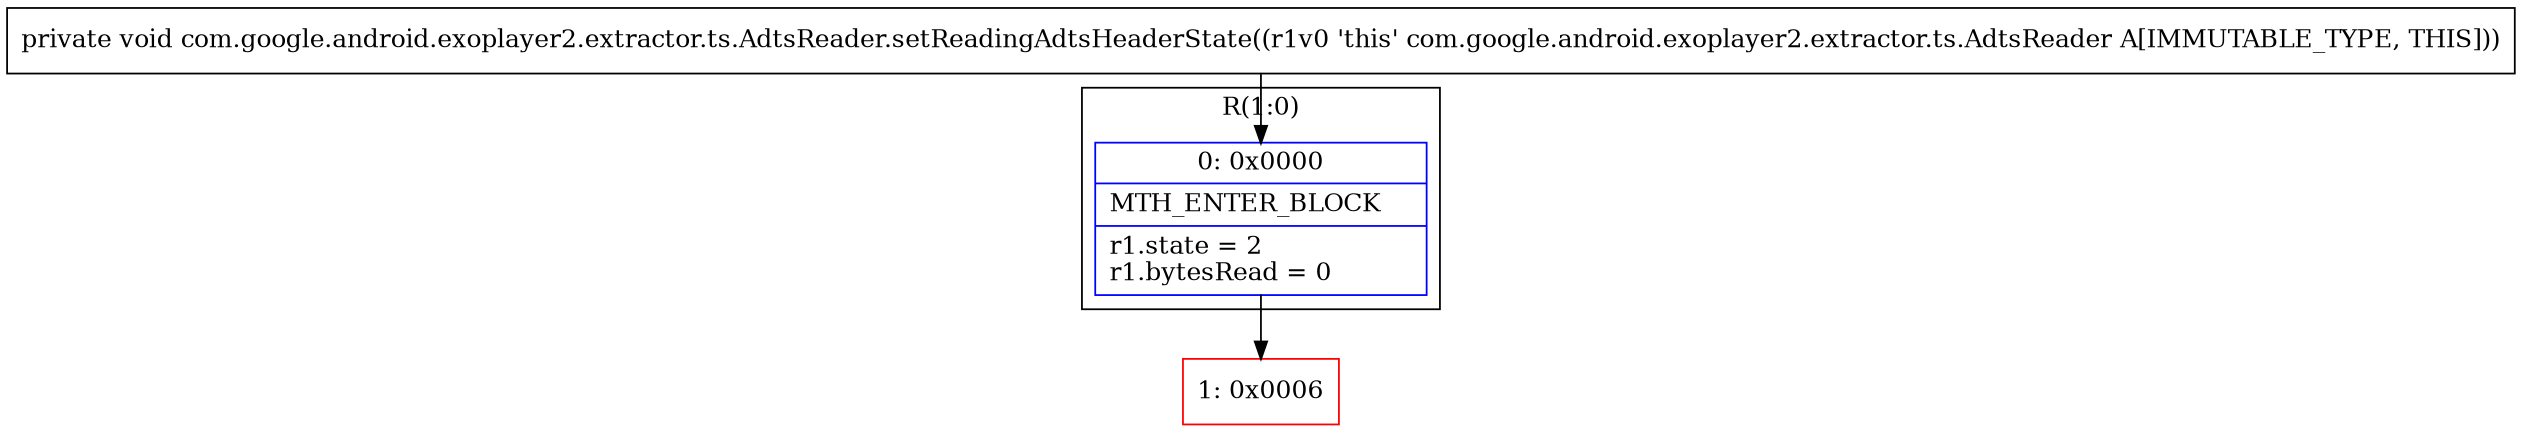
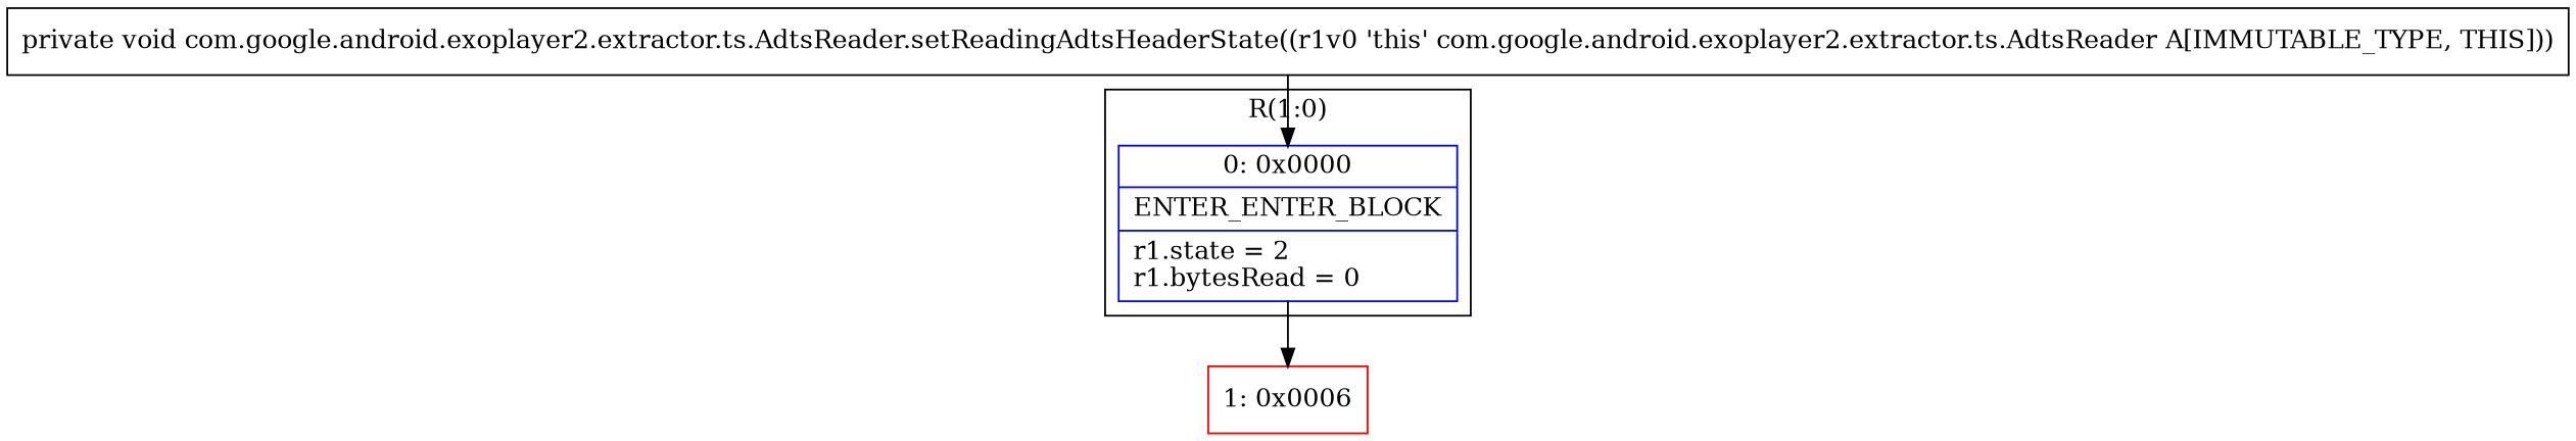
  digraph {
    node [shape=record]
-   n1 [color=blue label="{0\:\ 0x0000|MTH_ENTER_BLOCK\l|r1.state = 2\lr1.bytesRead = 0\l}"]
+   n1 [color=blue label="{0\:\ 0x0000|ENTER_ENTER_BLOCK\l|r1.state = 2\lr1.bytesRead = 0\l}"]
    n2 [color=red label="{1\:\ 0x0006}"]
    n3 [label="{private void com.google.android.exoplayer2.extractor.ts.AdtsReader.setReadingAdtsHeaderState((r1v0 'this' com.google.android.exoplayer2.extractor.ts.AdtsReader A[IMMUTABLE_TYPE, THIS])) }"]
    subgraph cluster_1 {
      label="R(1:0)"
      n1
    }
    n1 -> n2
    n3 -> n1
  }
